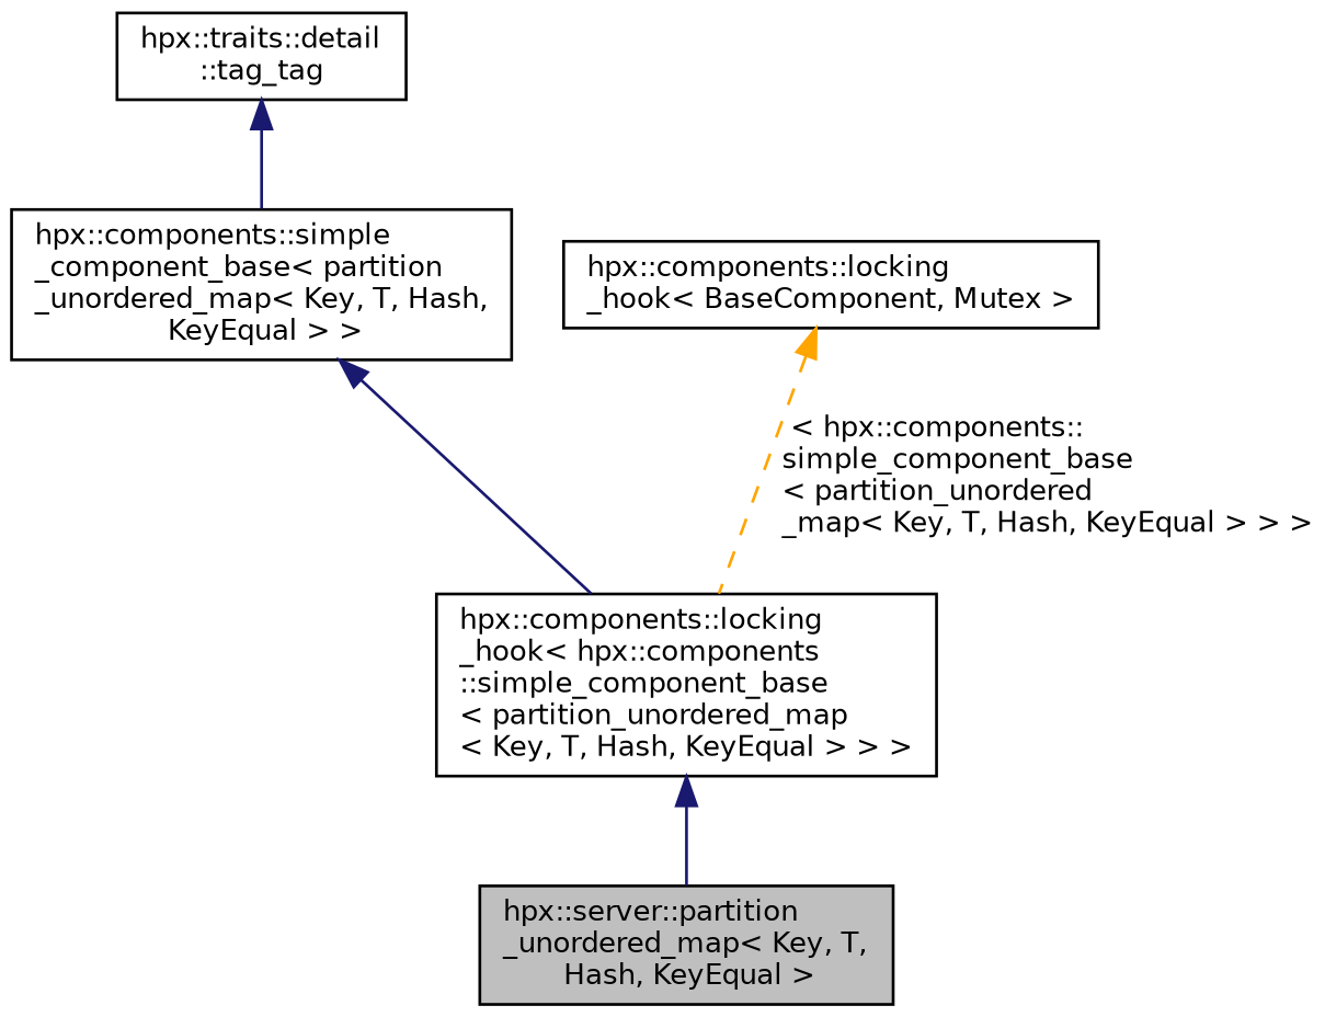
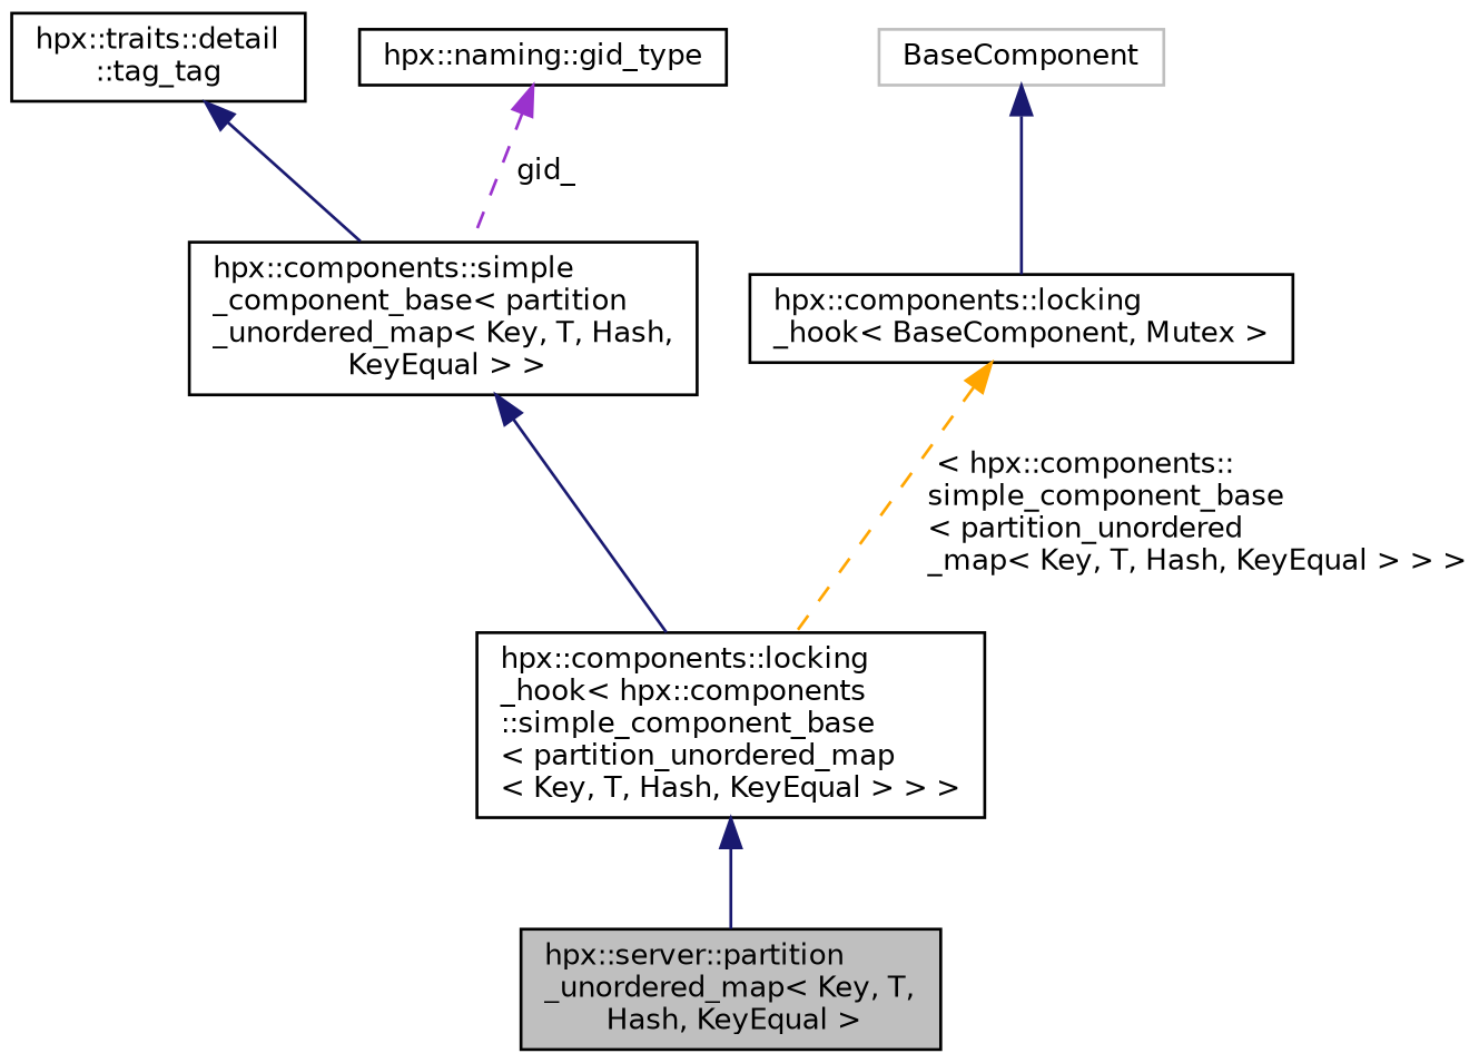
  digraph {
    rankdir=TB
    node [color=black fillcolor=white fontname=Helvetica fontsize=10 shape=record style=filled]
    edge [color=midnightblue dir=back fontname=Helvetica fontsize=10 labelfontname=Helvetica labelfontsize=10 style=solid]
    n1 [fillcolor=grey75 fontcolor=black height=0.2 label="hpx::server::partition\l_unordered_map\< Key, T,\l Hash, KeyEqual \>" width=0.4]
    n2 [height=0.2 label="hpx::components::locking\l_hook\< hpx::components\l::simple_component_base\l\< partition_unordered_map\l\< Key, T, Hash, KeyEqual \> \> \>" width=0.4]
    n3 [height=0.2 label="hpx::components::simple\l_component_base\< partition\l_unordered_map\< Key, T, Hash,\l KeyEqual \> \>" width=0.4]
    n4 [height=0.2 label="hpx::traits::detail\l::tag_tag" width=0.4]
+   n5 [height=0.2 label="hpx::naming::gid_type" width=0.4]
    n6 [height=0.2 label="hpx::components::locking\l_hook\< BaseComponent, Mutex \>" width=0.4]
+   n7 [color=grey75 height=0.2 label=BaseComponent width=0.4]
    n2 -> n1
    n3 -> n2
    n4 -> n3
+   n5 -> n3 [color=darkorchid3 label=" gid_" style=dashed]
    n6 -> n2 [color=orange label=" \< hpx::components::\lsimple_component_base\l\< partition_unordered\l_map\< Key, T, Hash, KeyEqual \> \> \>" style=dashed]
+   n7 -> n6
  }
